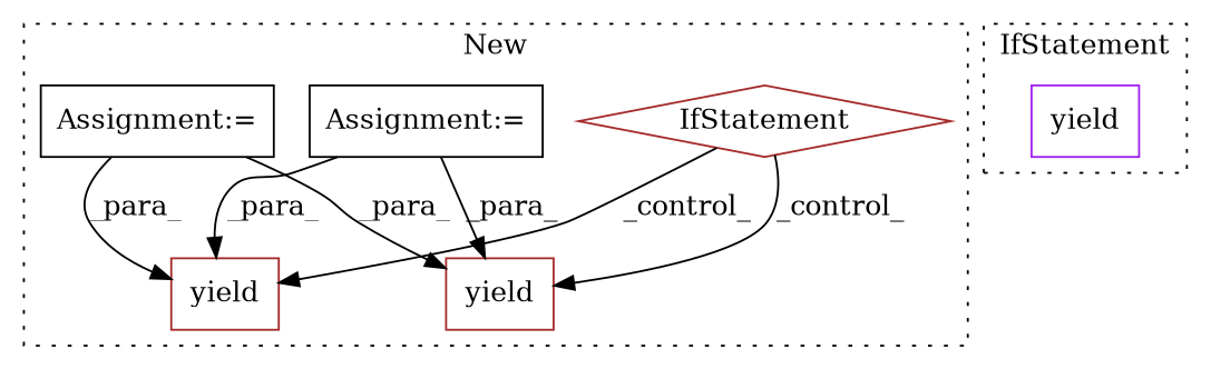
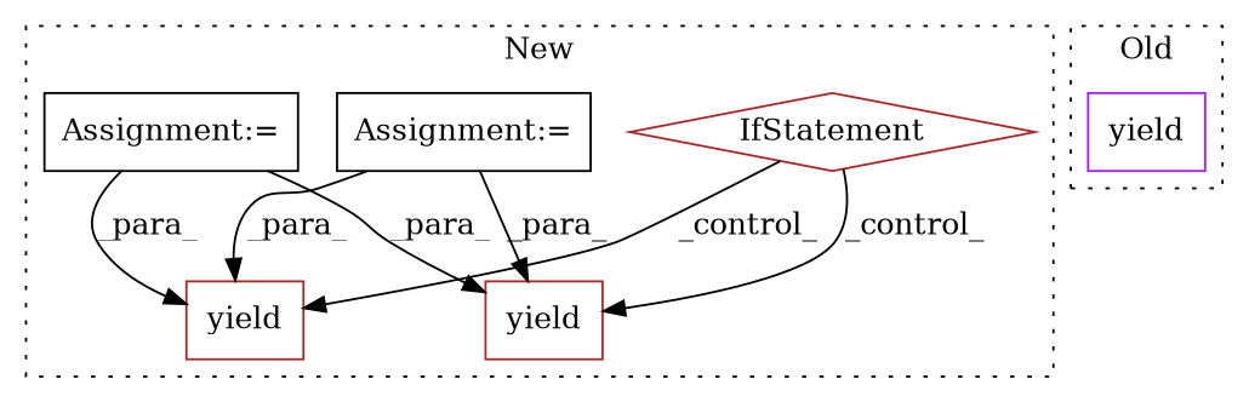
  digraph {
    node [a=112 l=7 shape=box color=brown]
    n1 [label=yield s=3538]
    n2 [a=25 l="4,2" label=IfStatement s="3449,3471" shape=diamond]
    n3 [label=yield s=3487]
    n4 [a=7 l=14 label="Assignment:=" s=3395 color=black]
    n5 [a=7 l=14 label="Assignment:=" s=3302 color=black]
    n6 [l=20 label=yield s=3731 color=purple]
    subgraph cluster_1 {
      label=New
      style=dotted
      n1
      n2
      n3
      n4
      n5
    }
    subgraph cluster_2 {
-     label=IfStatement
+     label=Old
      style=dotted
      n6
    }
    n2 -> n1 [label=_control_]
    n2 -> n3 [label=_control_]
    n4 -> n1 [label=_para_]
    n4 -> n3 [label=_para_]
    n5 -> n1 [label=_para_]
    n5 -> n3 [label=_para_]
  }
